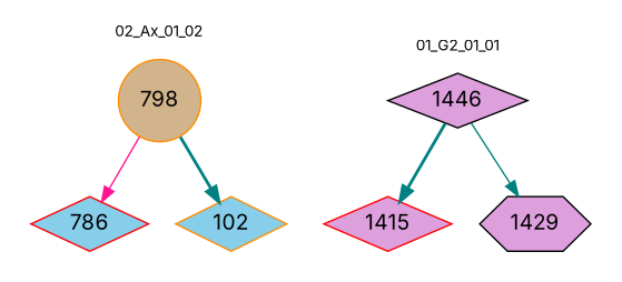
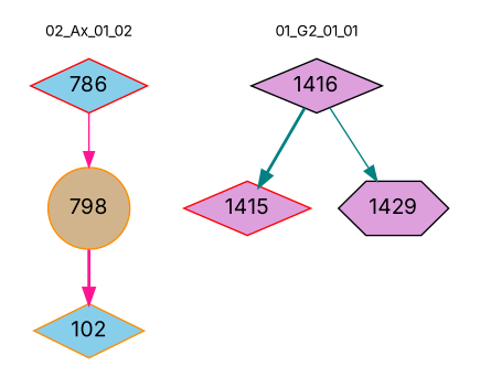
  digraph {
    fontname=Inter
    node [color=darkorange fillcolor=plum fontname=Inter shape=diamond style=filled]
    edge [color=deeppink fontname=Inter style=solid]
    n1 [fillcolor=tan label=798 shape=circle]
    n2 [color=red fillcolor=skyblue label=786]
    n3 [fillcolor=skyblue label=102]
-   n4 [color=black label=1446]
+   n4 [color=black label=1416]
    n5 [color=red label=1415]
    n6 [color=black label=1429 shape=hexagon]
    subgraph cluster_1 {
      color=white
      fontsize=10
      label="02_Ax_01_02"
      n1
      n2
      n3
    }
    subgraph cluster_2 {
      color=white
      fontsize=10
      label="01_G2_01_01"
      n4
      n5
      n6
    }
-   n1 -> n2
-   n1 -> n3 [color=teal style=bold]
+   n2 -> n1
+   n1 -> n3 [style=bold]
    n4 -> n5 [color=teal style=bold]
    n4 -> n6 [color=teal]
  }
